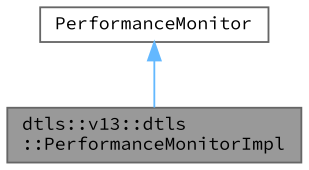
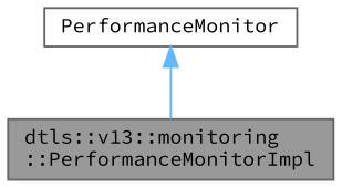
  digraph {
    fontname="Source Code Pro"
    node [color=gray40 fontname="Source Code Pro" fontsize=10 shape=box style=filled]
-   n1 [fillcolor=grey60 fontcolor=black height=0.2 label="dtls::v13::dtls\l::PerformanceMonitorImpl" width=0.4]
+   n1 [fillcolor=grey60 fontcolor=black height=0.2 label="dtls::v13::monitoring\l::PerformanceMonitorImpl" width=0.4]
    n2 [fillcolor=white height=0.2 label=PerformanceMonitor width=0.4]
    n2 -> n1 [color=steelblue1 dir=back fontname="Source Code Pro" fontsize=10 labelfontname=Helvetica labelfontsize=10 style=solid]
  }
